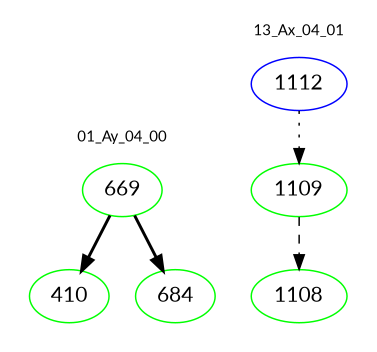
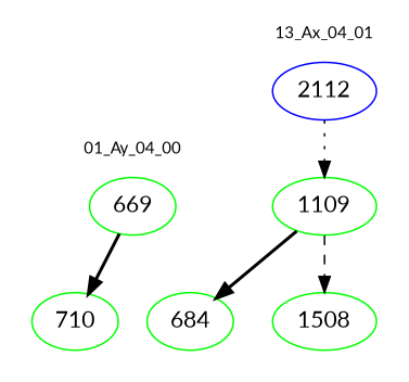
  digraph {
    fontname=Lato
    node [color=green fontname=Lato]
    edge [color=black fontname=Lato style=bold]
    n1 [label=669]
-   n2 [label=410]
+   n2 [label=710]
    n3 [label=684]
    n4 [label=1109]
-   n5 [label=1108]
-   n6 [color=blue label=1112]
+   n5 [label=1508]
+   n6 [color=blue label=2112]
    subgraph cluster_1 {
      color=white
      fontsize=10
      label="01_Ay_04_00"
      n1
      n2
      n3
    }
    subgraph cluster_2 {
      color=white
      fontsize=10
      label="13_Ax_04_01"
      n4
      n5
      n6
    }
    n1 -> n2
-   n1 -> n3
+   n4 -> n3
    n4 -> n5 [style=dashed]
    n6 -> n4 [style=dotted]
  }
